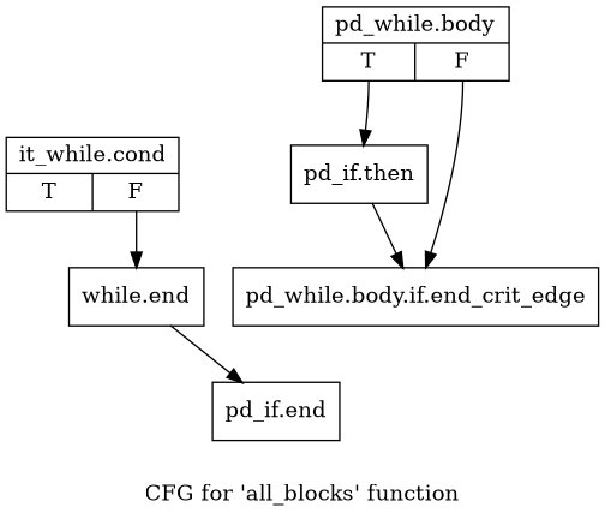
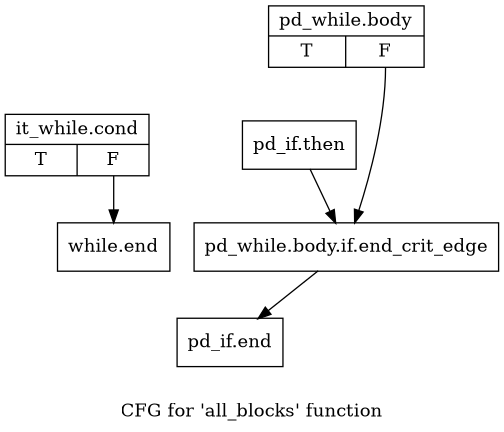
  digraph {
    label="CFG for 'all_blocks' function"
    node [shape=record]
    n1 [label="{it_while.cond|{<s0>T|<s1>F}}"]
    n2 [label="{while.end}"]
    n3 [label="{pd_while.body|{<s0>T|<s1>F}}"]
    n4 [label="{pd_if.then}"]
    n5 [label="{pd_while.body.if.end_crit_edge}"]
    n6 [label="{pd_if.end}"]
    n1 -> n2 [tailport=s1]
-   n3 -> n4 [tailport=s0]
    n3 -> n5 [tailport=s1]
    n4 -> n5
-   n2 -> n6
+   n5 -> n6
  }
